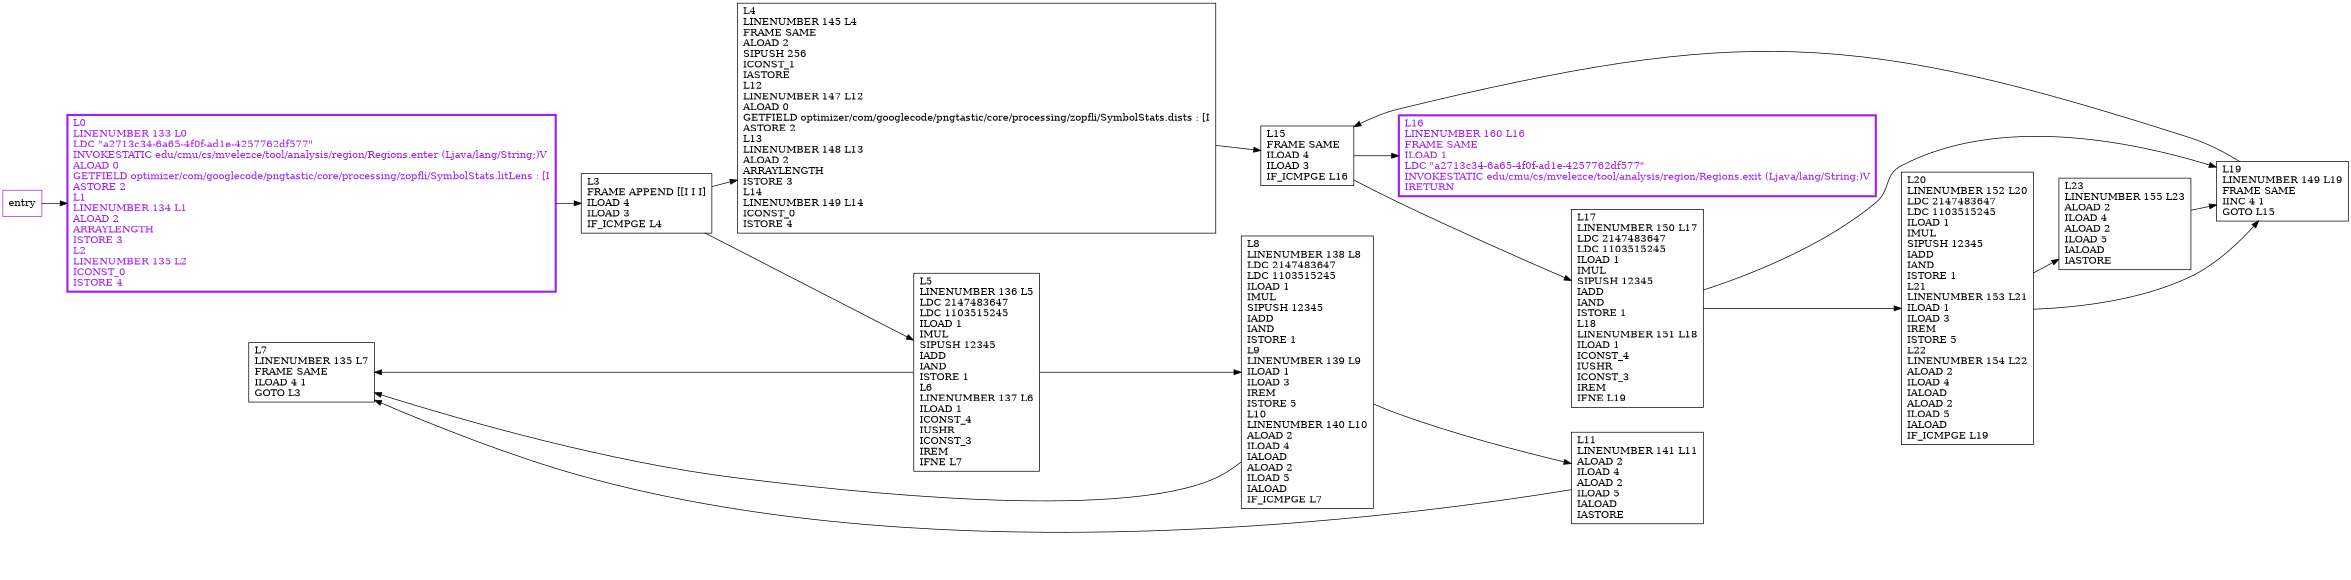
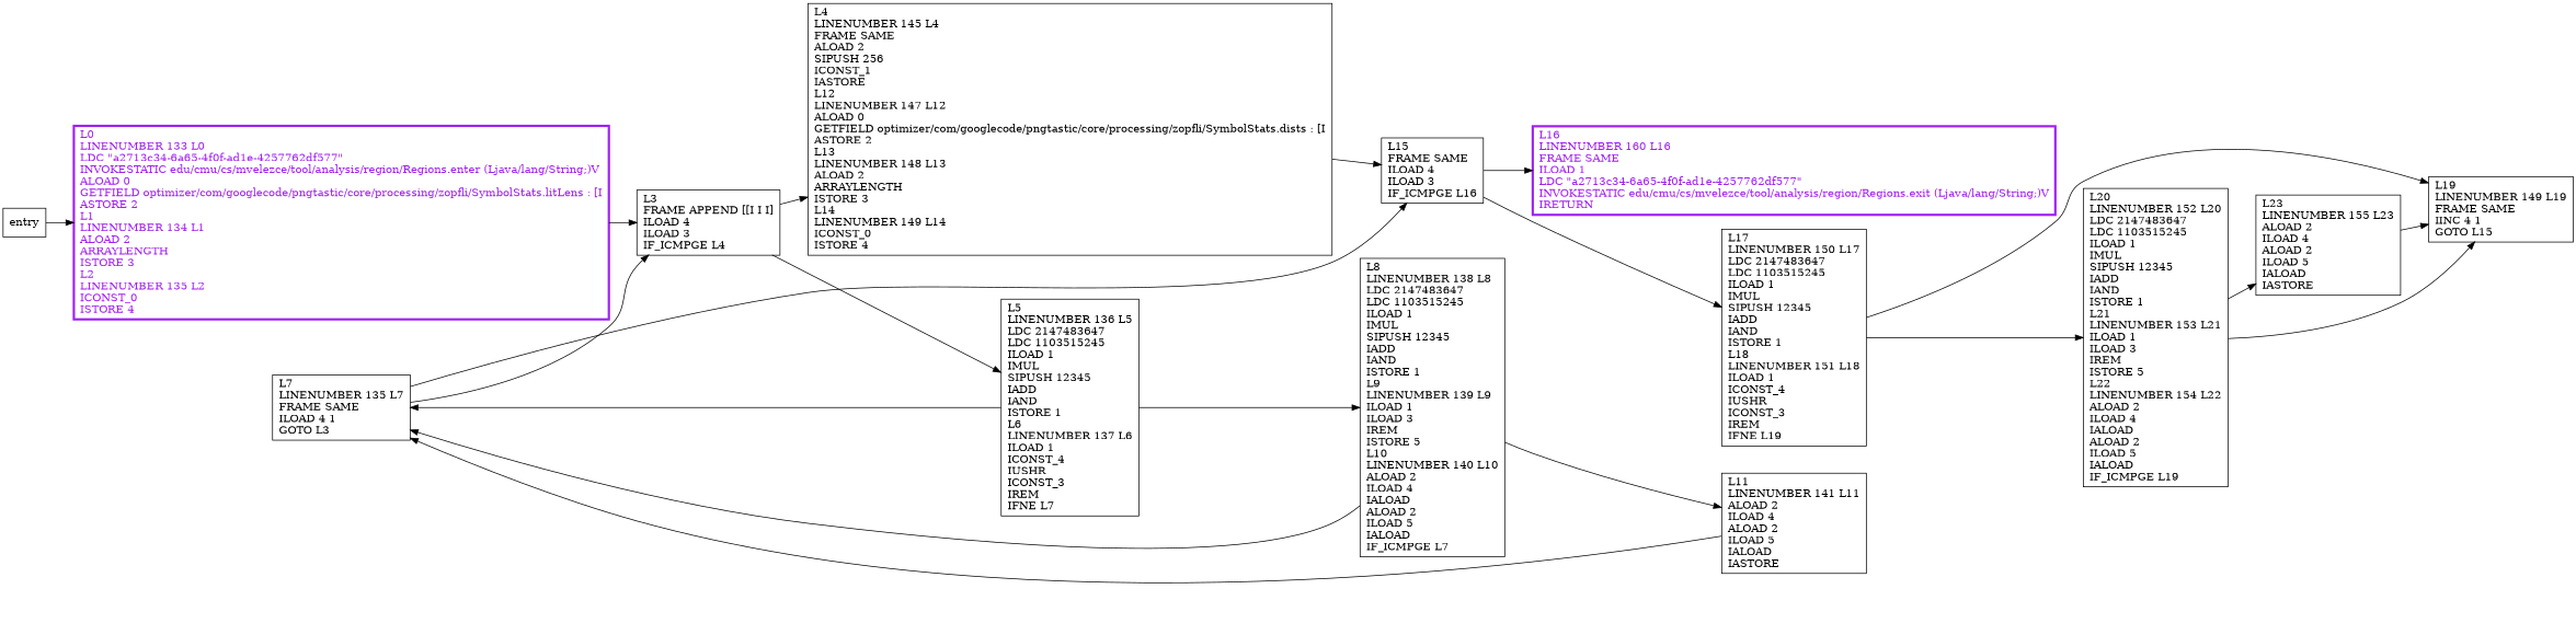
  digraph {
    rankdir=LR
    node [shape=record]
    n1 [label="L7\lLINENUMBER 135 L7\lFRAME SAME\lILOAD 4 1\lGOTO L3\l"]
    n2 [label="L3\lFRAME APPEND [[I I I]\lILOAD 4\lILOAD 3\lIF_ICMPGE L4\l"]
    n3 [label="L4\lLINENUMBER 145 L4\lFRAME SAME\lALOAD 2\lSIPUSH 256\lICONST_1\lIASTORE\lL12\lLINENUMBER 147 L12\lALOAD 0\lGETFIELD optimizer/com/googlecode/pngtastic/core/processing/zopfli/SymbolStats.dists : [I\lASTORE 2\lL13\lLINENUMBER 148 L13\lALOAD 2\lARRAYLENGTH\lISTORE 3\lL14\lLINENUMBER 149 L14\lICONST_0\lISTORE 4\l"]
    n4 [label="L5\lLINENUMBER 136 L5\lLDC 2147483647\lLDC 1103515245\lILOAD 1\lIMUL\lSIPUSH 12345\lIADD\lIAND\lISTORE 1\lL6\lLINENUMBER 137 L6\lILOAD 1\lICONST_4\lIUSHR\lICONST_3\lIREM\lIFNE L7\l"]
    n5 [label="L15\lFRAME SAME\lILOAD 4\lILOAD 3\lIF_ICMPGE L16\l"]
    n6 [color=purple fontcolor=purple label="L16\lLINENUMBER 160 L16\lFRAME SAME\lILOAD 1\lLDC \"a2713c34-6a65-4f0f-ad1e-4257762df577\"\lINVOKESTATIC edu/cmu/cs/mvelezce/tool/analysis/region/Regions.exit (Ljava/lang/String;)V\lIRETURN\l" penwidth=3]
    n7 [label="L17\lLINENUMBER 150 L17\lLDC 2147483647\lLDC 1103515245\lILOAD 1\lIMUL\lSIPUSH 12345\lIADD\lIAND\lISTORE 1\lL18\lLINENUMBER 151 L18\lILOAD 1\lICONST_4\lIUSHR\lICONST_3\lIREM\lIFNE L19\l"]
    n8 [label="L19\lLINENUMBER 149 L19\lFRAME SAME\lIINC 4 1\lGOTO L15\l"]
    n9 [label="L20\lLINENUMBER 152 L20\lLDC 2147483647\lLDC 1103515245\lILOAD 1\lIMUL\lSIPUSH 12345\lIADD\lIAND\lISTORE 1\lL21\lLINENUMBER 153 L21\lILOAD 1\lILOAD 3\lIREM\lISTORE 5\lL22\lLINENUMBER 154 L22\lALOAD 2\lILOAD 4\lIALOAD\lALOAD 2\lILOAD 5\lIALOAD\lIF_ICMPGE L19\l"]
    n10 [label="L23\lLINENUMBER 155 L23\lALOAD 2\lILOAD 4\lALOAD 2\lILOAD 5\lIALOAD\lIASTORE\l"]
    n11 [label="L8\lLINENUMBER 138 L8\lLDC 2147483647\lLDC 1103515245\lILOAD 1\lIMUL\lSIPUSH 12345\lIADD\lIAND\lISTORE 1\lL9\lLINENUMBER 139 L9\lILOAD 1\lILOAD 3\lIREM\lISTORE 5\lL10\lLINENUMBER 140 L10\lALOAD 2\lILOAD 4\lIALOAD\lALOAD 2\lILOAD 5\lIALOAD\lIF_ICMPGE L7\l"]
    n12 [label="L11\lLINENUMBER 141 L11\lALOAD 2\lILOAD 4\lALOAD 2\lILOAD 5\lIALOAD\lIASTORE\l"]
    n13 [color=purple fontcolor=purple label="L0\lLINENUMBER 133 L0\lLDC \"a2713c34-6a65-4f0f-ad1e-4257762df577\"\lINVOKESTATIC edu/cmu/cs/mvelezce/tool/analysis/region/Regions.enter (Ljava/lang/String;)V\lALOAD 0\lGETFIELD optimizer/com/googlecode/pngtastic/core/processing/zopfli/SymbolStats.litLens : [I\lASTORE 2\lL1\lLINENUMBER 134 L1\lALOAD 2\lARRAYLENGTH\lISTORE 3\lL2\lLINENUMBER 135 L2\lICONST_0\lISTORE 4\l" penwidth=3]
-   entry [color=purple]
+   entry
+   n1 -> n2
    n2 -> n3
    n2 -> n4
    n3 -> n5
    n4 -> n1
    n4 -> n11
    n5 -> n6
    n5 -> n7
    n7 -> n8
    n7 -> n9
-   n8 -> n5
+   n1 -> n5
    n9 -> n8
    n9 -> n10
    n10 -> n8
    n11 -> n1
    n11 -> n12
    n12 -> n1
    n13 -> n2
    entry -> n13
  }
